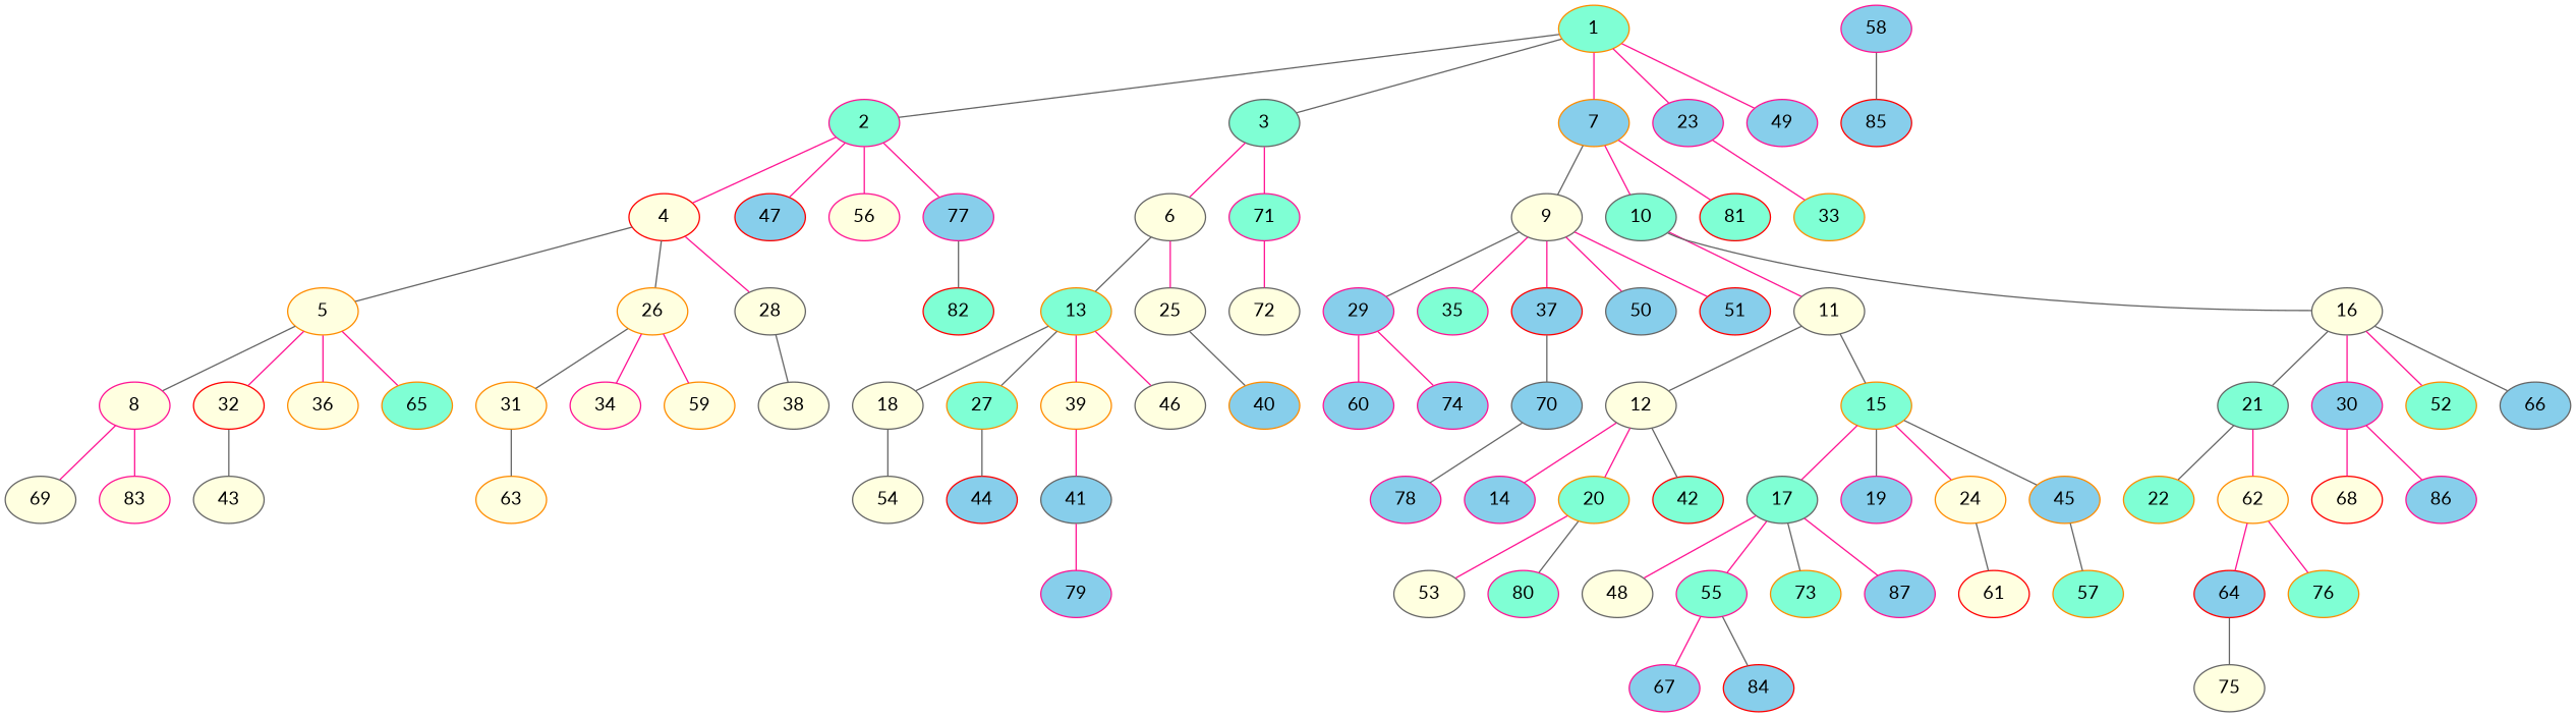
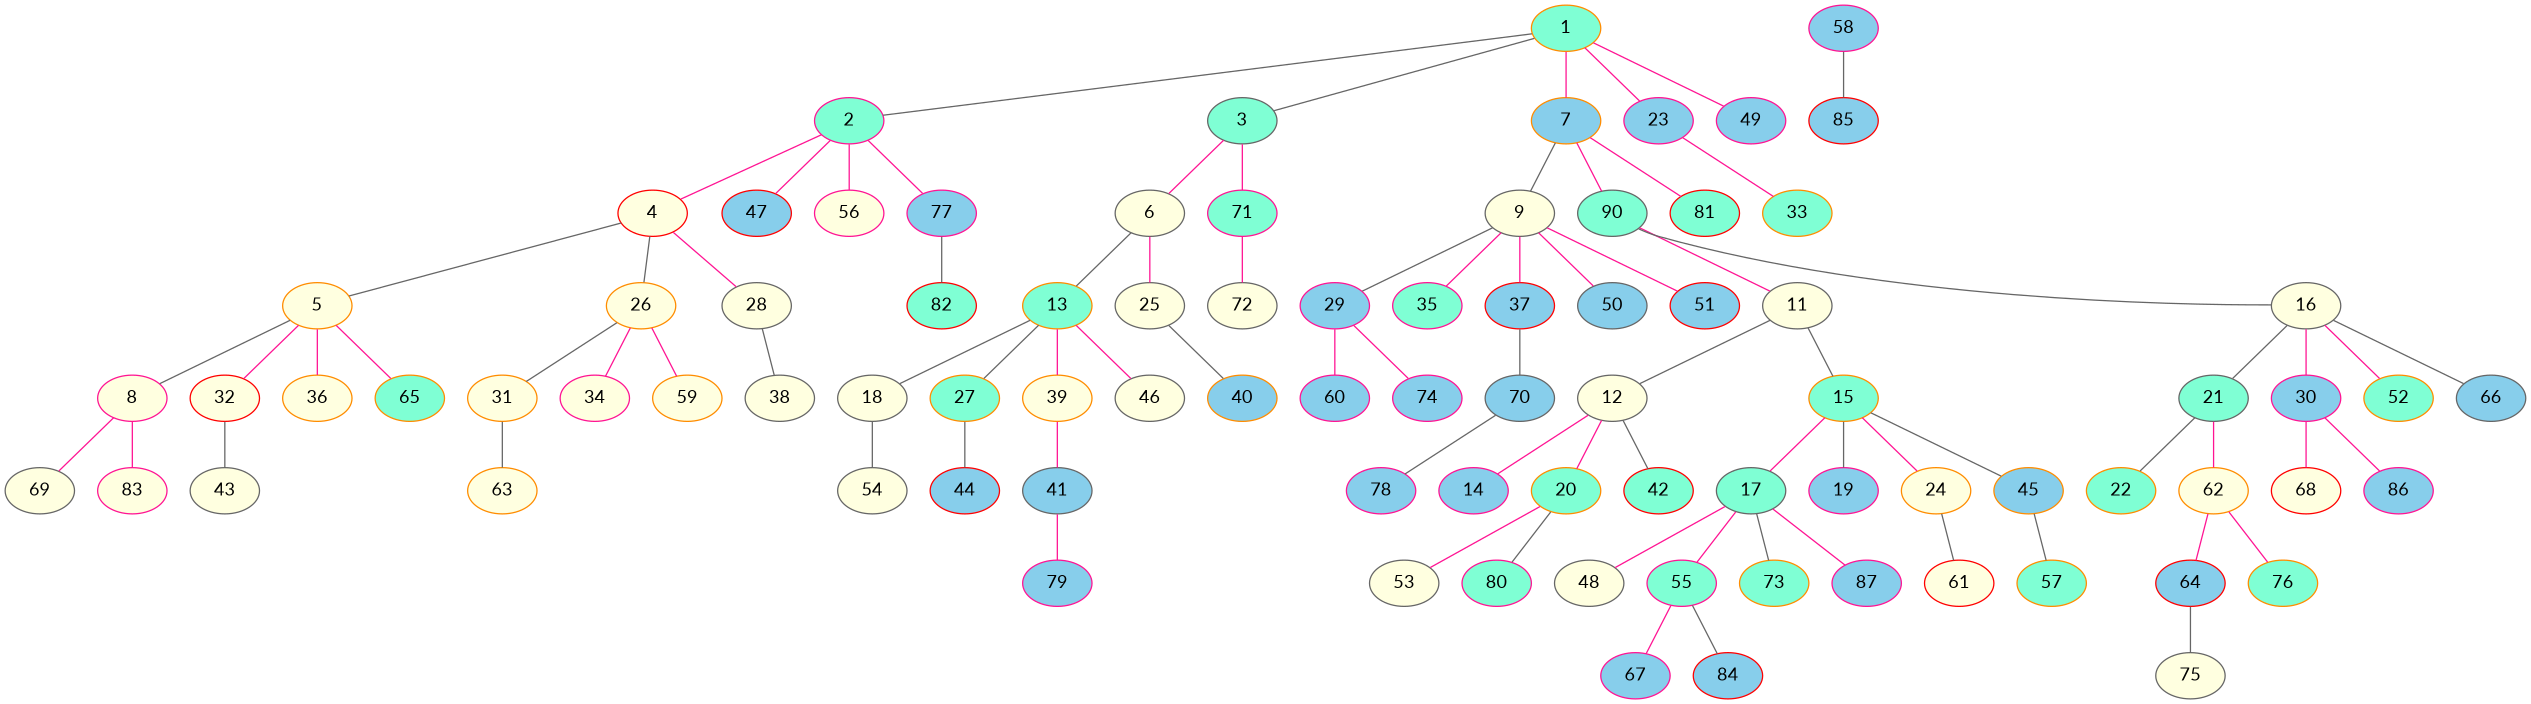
  graph {
    fontname=Lato
    node [color=gray40 fillcolor=lightyellow fontname=Lato style=filled]
    edge [color=deeppink fontname=Lato]
    1 [color=darkorange fillcolor=aquamarine]
    2 [color=deeppink fillcolor=aquamarine]
    3 [fillcolor=aquamarine]
    7 [color=darkorange fillcolor=skyblue]
    23 [color=deeppink fillcolor=skyblue]
    49 [color=deeppink fillcolor=skyblue]
    4 [color=red]
    47 [color=red fillcolor=skyblue]
    56 [color=deeppink]
    77 [color=deeppink fillcolor=skyblue]
    6
    71 [color=deeppink fillcolor=aquamarine]
    9
-   10 [fillcolor=aquamarine]
+   10 [fillcolor=aquamarine label=90]
    81 [color=red fillcolor=aquamarine]
    33 [color=darkorange fillcolor=aquamarine]
    5 [color=darkorange]
    26 [color=darkorange]
    28
    82 [color=red fillcolor=aquamarine]
    13 [color=darkorange fillcolor=aquamarine]
    25
    72
    8 [color=deeppink]
    32 [color=red]
    36 [color=darkorange]
    65 [color=darkorange fillcolor=aquamarine]
    31 [color=darkorange]
    34 [color=deeppink]
    59 [color=darkorange]
    38
    69
    83 [color=deeppink]
    43
    18
    27 [color=darkorange fillcolor=aquamarine]
    39 [color=darkorange]
    46
    40 [color=darkorange fillcolor=skyblue]
    29 [color=deeppink fillcolor=skyblue]
    35 [color=deeppink fillcolor=aquamarine]
    37 [color=red fillcolor=skyblue]
    50 [fillcolor=skyblue]
    51 [color=red fillcolor=skyblue]
    11
    16
    60 [color=deeppink fillcolor=skyblue]
    74 [color=deeppink fillcolor=skyblue]
    70 [fillcolor=skyblue]
    12
    15 [color=darkorange fillcolor=aquamarine]
    21 [fillcolor=aquamarine]
    30 [color=deeppink fillcolor=skyblue]
    52 [color=darkorange fillcolor=aquamarine]
    66 [fillcolor=skyblue]
    14 [color=deeppink fillcolor=skyblue]
    20 [color=darkorange fillcolor=aquamarine]
    42 [color=red fillcolor=aquamarine]
    17 [fillcolor=aquamarine]
    19 [color=deeppink fillcolor=skyblue]
    24 [color=darkorange]
    45 [color=darkorange fillcolor=skyblue]
    53
    80 [color=deeppink fillcolor=aquamarine]
    54
    44 [color=red fillcolor=skyblue]
    41 [fillcolor=skyblue]
    48
    55 [color=deeppink fillcolor=aquamarine]
    73 [color=darkorange fillcolor=aquamarine]
    87 [color=deeppink fillcolor=skyblue]
    61 [color=red]
    57 [color=darkorange fillcolor=aquamarine]
    22 [color=darkorange fillcolor=aquamarine]
    62 [color=darkorange]
    68 [color=red]
    86 [color=deeppink fillcolor=skyblue]
    67 [color=deeppink fillcolor=skyblue]
    84 [color=red fillcolor=skyblue]
    64 [color=red fillcolor=skyblue]
    76 [color=darkorange fillcolor=aquamarine]
    63 [color=darkorange]
    58 [color=deeppink fillcolor=skyblue]
    85 [color=red fillcolor=skyblue]
    78 [color=deeppink fillcolor=skyblue]
    79 [color=deeppink fillcolor=skyblue]
    75
    1 -- 2 [color=gray40]
    1 -- 3 [color=gray40]
    1 -- 7
    1 -- 23
    1 -- 49
    2 -- 4
    2 -- 47
    2 -- 56
    2 -- 77
    3 -- 6
    3 -- 71
    7 -- 9 [color=gray40]
    7 -- 10
    7 -- 81
    23 -- 33
    4 -- 5 [color=gray40]
    4 -- 26 [color=gray40]
    4 -- 28
    77 -- 82 [color=gray40]
    6 -- 13 [color=gray40]
    6 -- 25
    71 -- 72
    9 -- 29 [color=gray40]
    9 -- 35
    9 -- 37
    9 -- 50
    9 -- 51
    10 -- 11
    10 -- 16 [color=gray40]
    5 -- 8 [color=gray40]
    5 -- 32
    5 -- 36
    5 -- 65
    26 -- 31 [color=gray40]
    26 -- 34
    26 -- 59
    28 -- 38 [color=gray40]
    13 -- 18 [color=gray40]
    13 -- 27 [color=gray40]
    13 -- 39
    13 -- 46
    25 -- 40 [color=gray40]
    8 -- 69
    8 -- 83
    32 -- 43 [color=gray40]
    31 -- 63 [color=gray40]
    18 -- 54 [color=gray40]
    27 -- 44 [color=gray40]
    39 -- 41
    29 -- 60
    29 -- 74
    37 -- 70 [color=gray40]
    11 -- 12 [color=gray40]
    11 -- 15 [color=gray40]
    16 -- 21 [color=gray40]
    16 -- 30
    16 -- 52
    16 -- 66 [color=gray40]
    70 -- 78 [color=gray40]
    12 -- 14
    12 -- 20
    12 -- 42 [color=gray40]
    15 -- 17
    15 -- 19 [color=gray40]
    15 -- 24
    15 -- 45 [color=gray40]
    21 -- 22 [color=gray40]
    21 -- 62
    30 -- 68
    30 -- 86
    20 -- 53
    20 -- 80 [color=gray40]
    17 -- 48
    17 -- 55
    17 -- 73 [color=gray40]
    17 -- 87
    24 -- 61 [color=gray40]
    45 -- 57 [color=gray40]
    41 -- 79
    55 -- 67
    55 -- 84 [color=gray40]
    62 -- 64
    62 -- 76
    64 -- 75 [color=gray40]
    58 -- 85 [color=gray40]
  }
